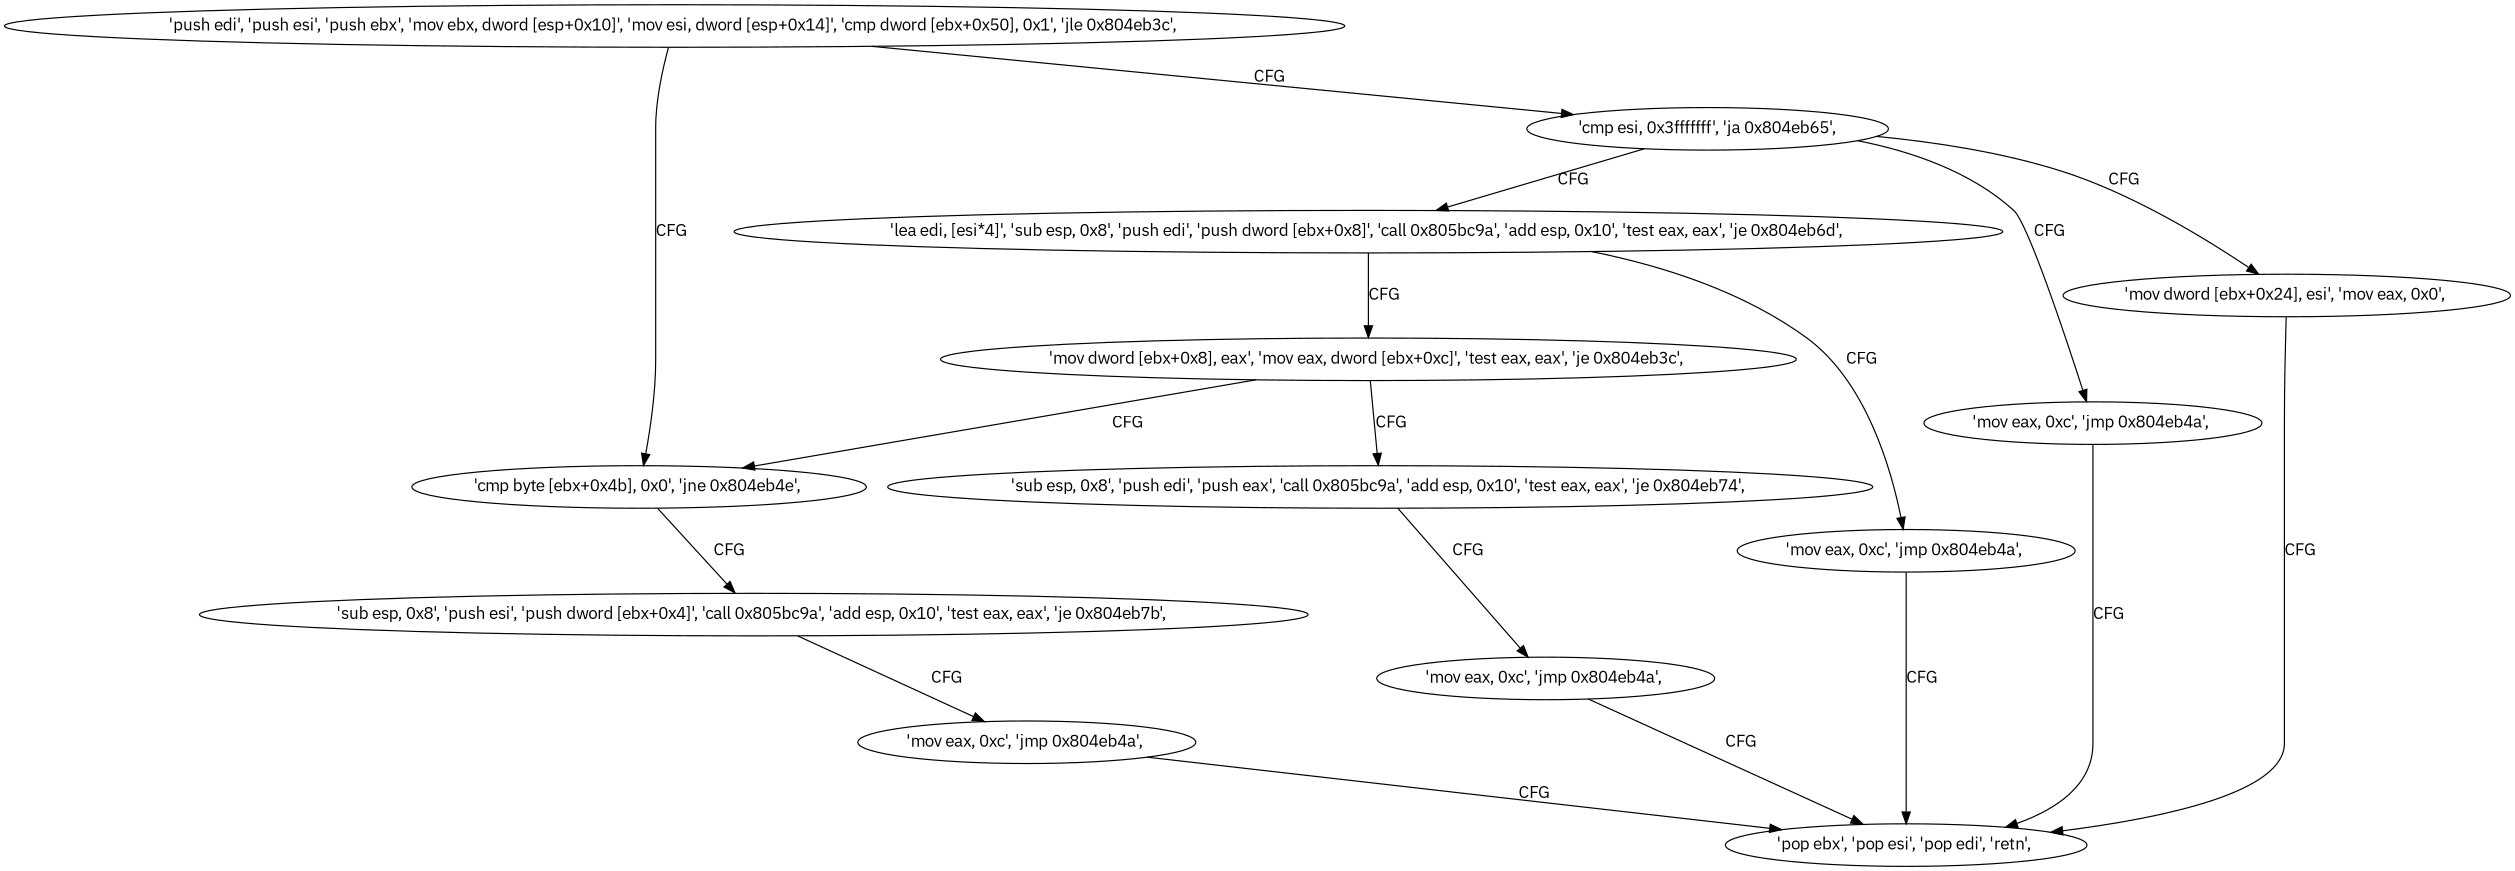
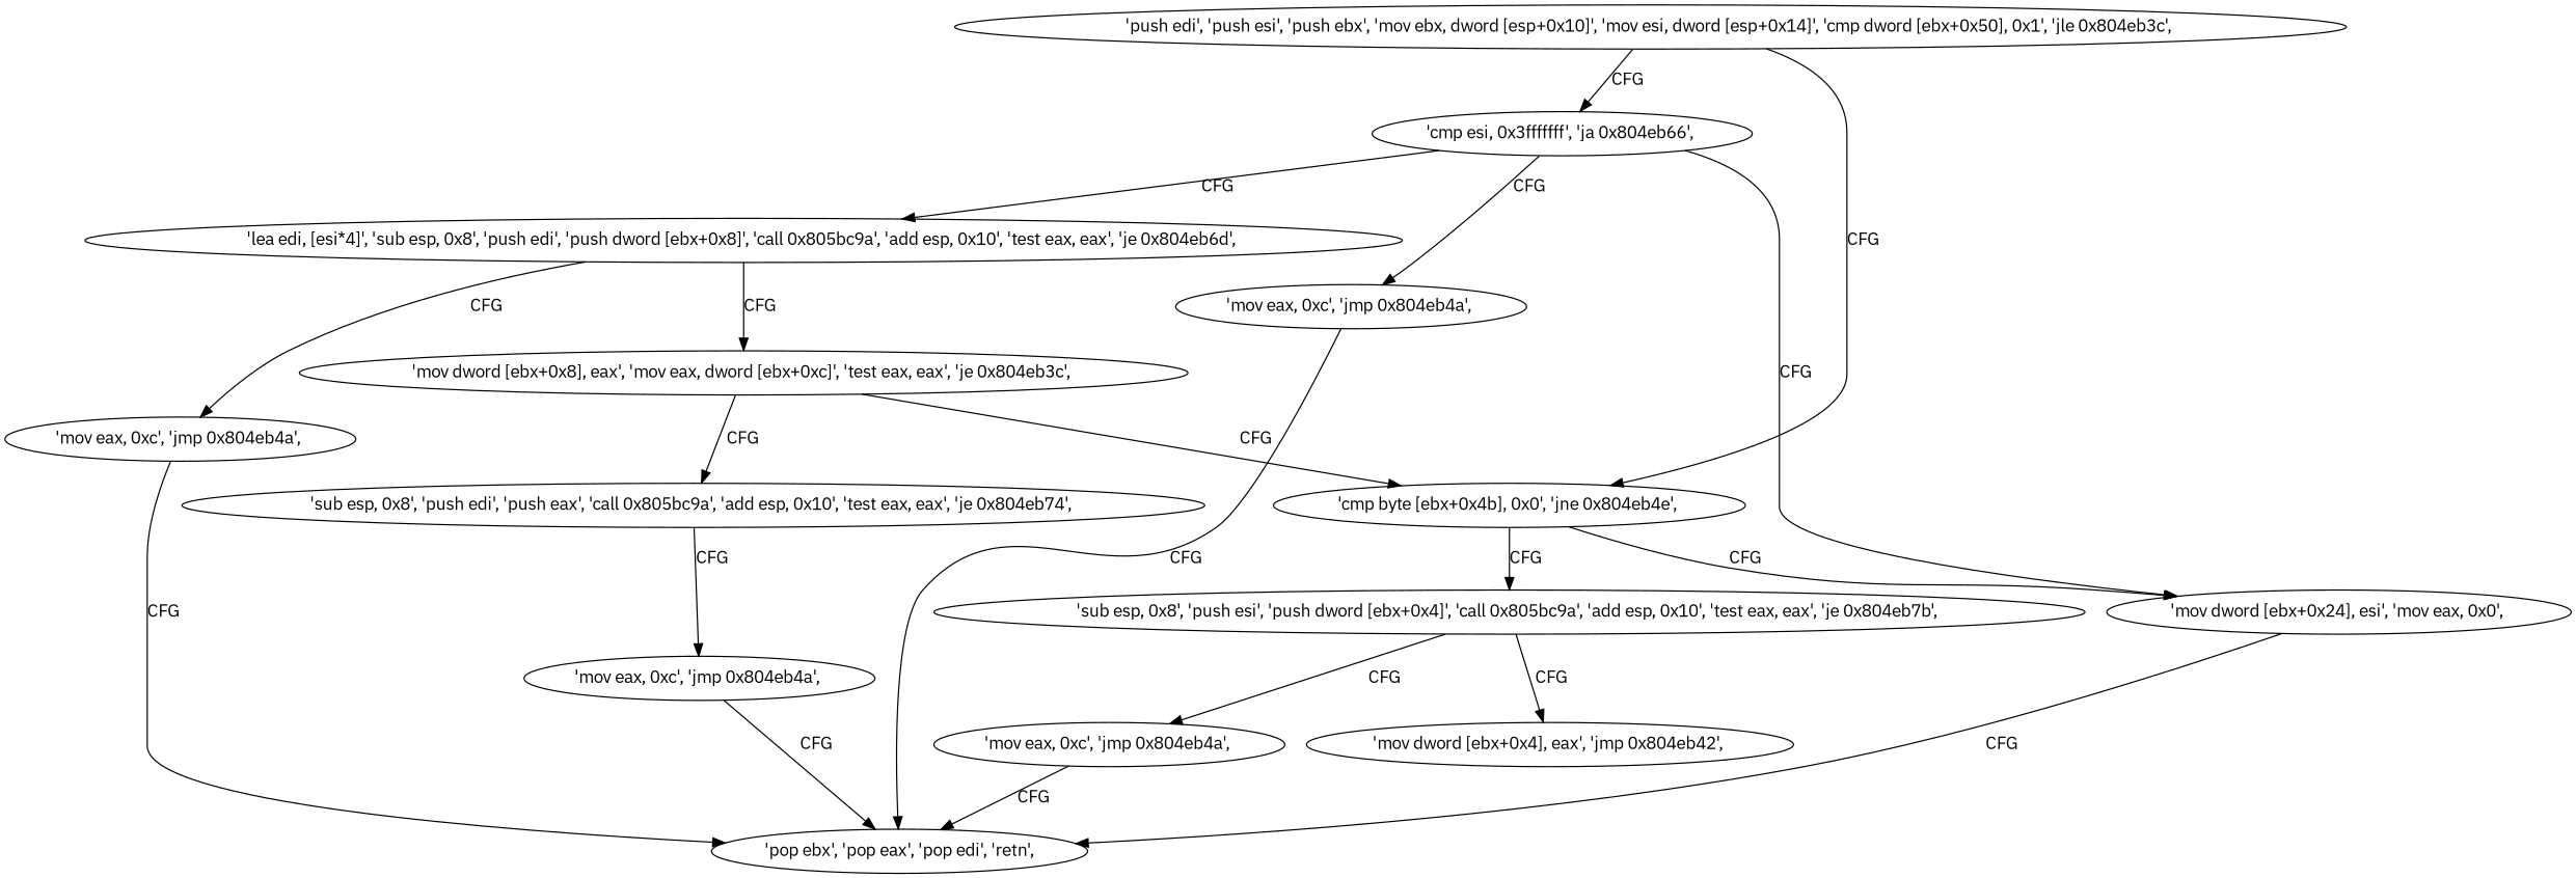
  digraph {
    fontname="IBM Plex Sans"
    node [fontname="IBM Plex Sans"]
    edge [fontname="IBM Plex Sans"]
    n1 [label="'push edi', 'push esi', 'push ebx', 'mov ebx, dword [esp+0x10]', 'mov esi, dword [esp+0x14]', 'cmp dword [ebx+0x50], 0x1', 'jle 0x804eb3c', "]
    n2 [label="'cmp byte [ebx+0x4b], 0x0', 'jne 0x804eb4e', "]
-   n3 [label="'cmp esi, 0x3fffffff', 'ja 0x804eb65',"]
+   n3 [label="'cmp esi, 0x3fffffff', 'ja 0x804eb66', "]
    n4 [label="'sub esp, 0x8', 'push esi', 'push dword [ebx+0x4]', 'call 0x805bc9a', 'add esp, 0x10', 'test eax, eax', 'je 0x804eb7b', "]
    n5 [label="'mov dword [ebx+0x24], esi', 'mov eax, 0x0', "]
    n6 [label="'mov eax, 0xc', 'jmp 0x804eb4a', "]
    n7 [label="'lea edi, [esi*4]', 'sub esp, 0x8', 'push edi', 'push dword [ebx+0x8]', 'call 0x805bc9a', 'add esp, 0x10', 'test eax, eax', 'je 0x804eb6d', "]
    n8 [label="'mov eax, 0xc', 'jmp 0x804eb4a', "]
-   n10 [label="'pop ebx', 'pop esi', 'pop edi', 'retn', "]
+   n9 [label="'mov dword [ebx+0x4], eax', 'jmp 0x804eb42', "]
+   n10 [label="'pop ebx', 'pop eax', 'pop edi', 'retn',"]
    n11 [label="'mov eax, 0xc', 'jmp 0x804eb4a', "]
    n12 [label="'mov dword [ebx+0x8], eax', 'mov eax, dword [ebx+0xc]', 'test eax, eax', 'je 0x804eb3c', "]
    n13 [label="'sub esp, 0x8', 'push edi', 'push eax', 'call 0x805bc9a', 'add esp, 0x10', 'test eax, eax', 'je 0x804eb74', "]
    n14 [label="'mov eax, 0xc', 'jmp 0x804eb4a', "]
    n1 -> n2 [label=CFG]
    n1 -> n3 [label=CFG]
    n2 -> n4 [label=CFG]
+   n2 -> n5 [label=CFG]
    n3 -> n5 [label=CFG]
    n3 -> n6 [label=CFG]
    n3 -> n7 [label=CFG]
    n4 -> n8 [label=CFG]
+   n4 -> n9 [label=CFG]
    n5 -> n10 [label=CFG]
    n6 -> n10 [label=CFG]
    n7 -> n11 [label=CFG]
    n7 -> n12 [label=CFG]
    n8 -> n10 [label=CFG]
    n11 -> n10 [label=CFG]
    n12 -> n2 [label=CFG]
    n12 -> n13 [label=CFG]
    n13 -> n14 [label=CFG]
    n14 -> n10 [label=CFG]
  }
